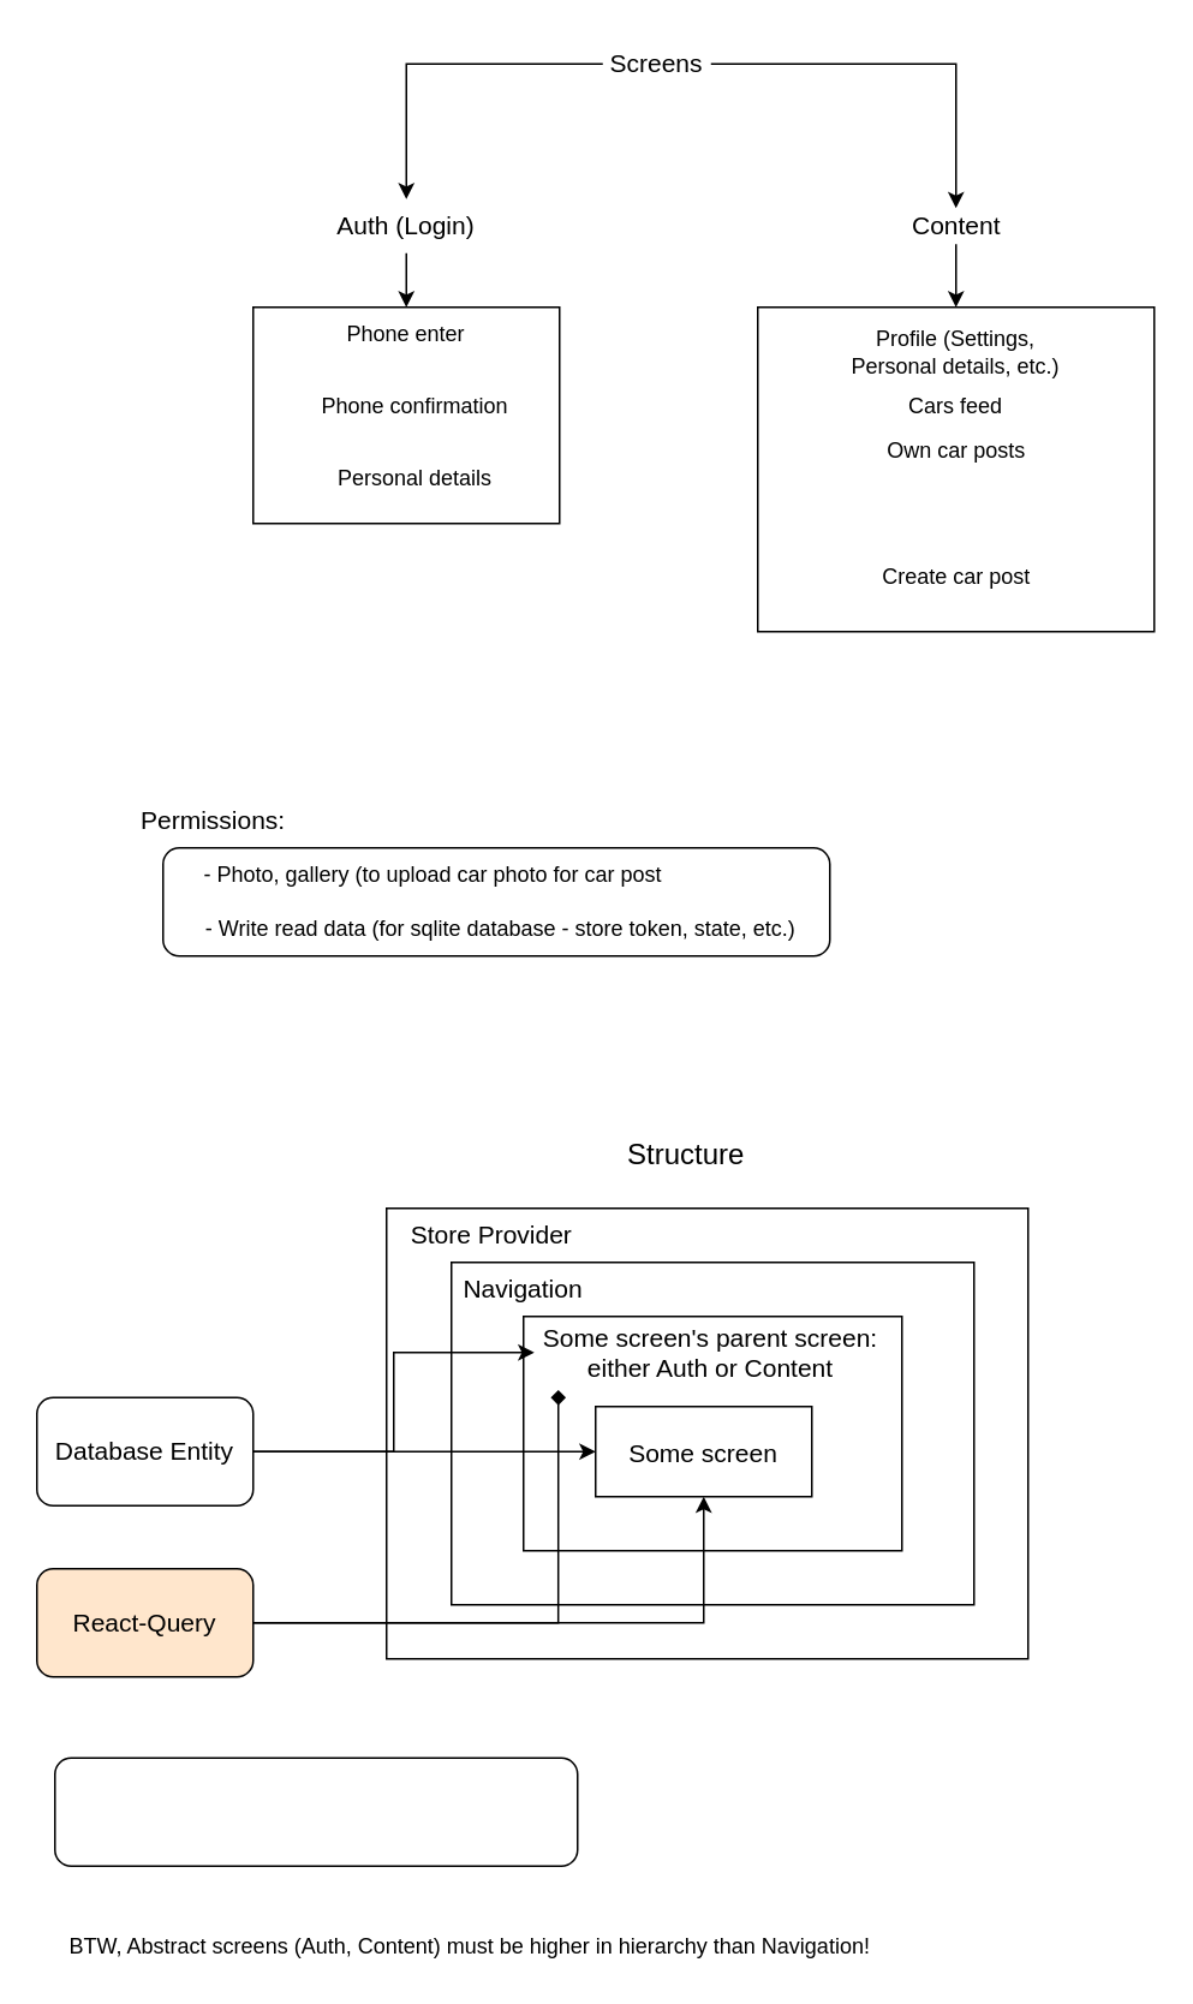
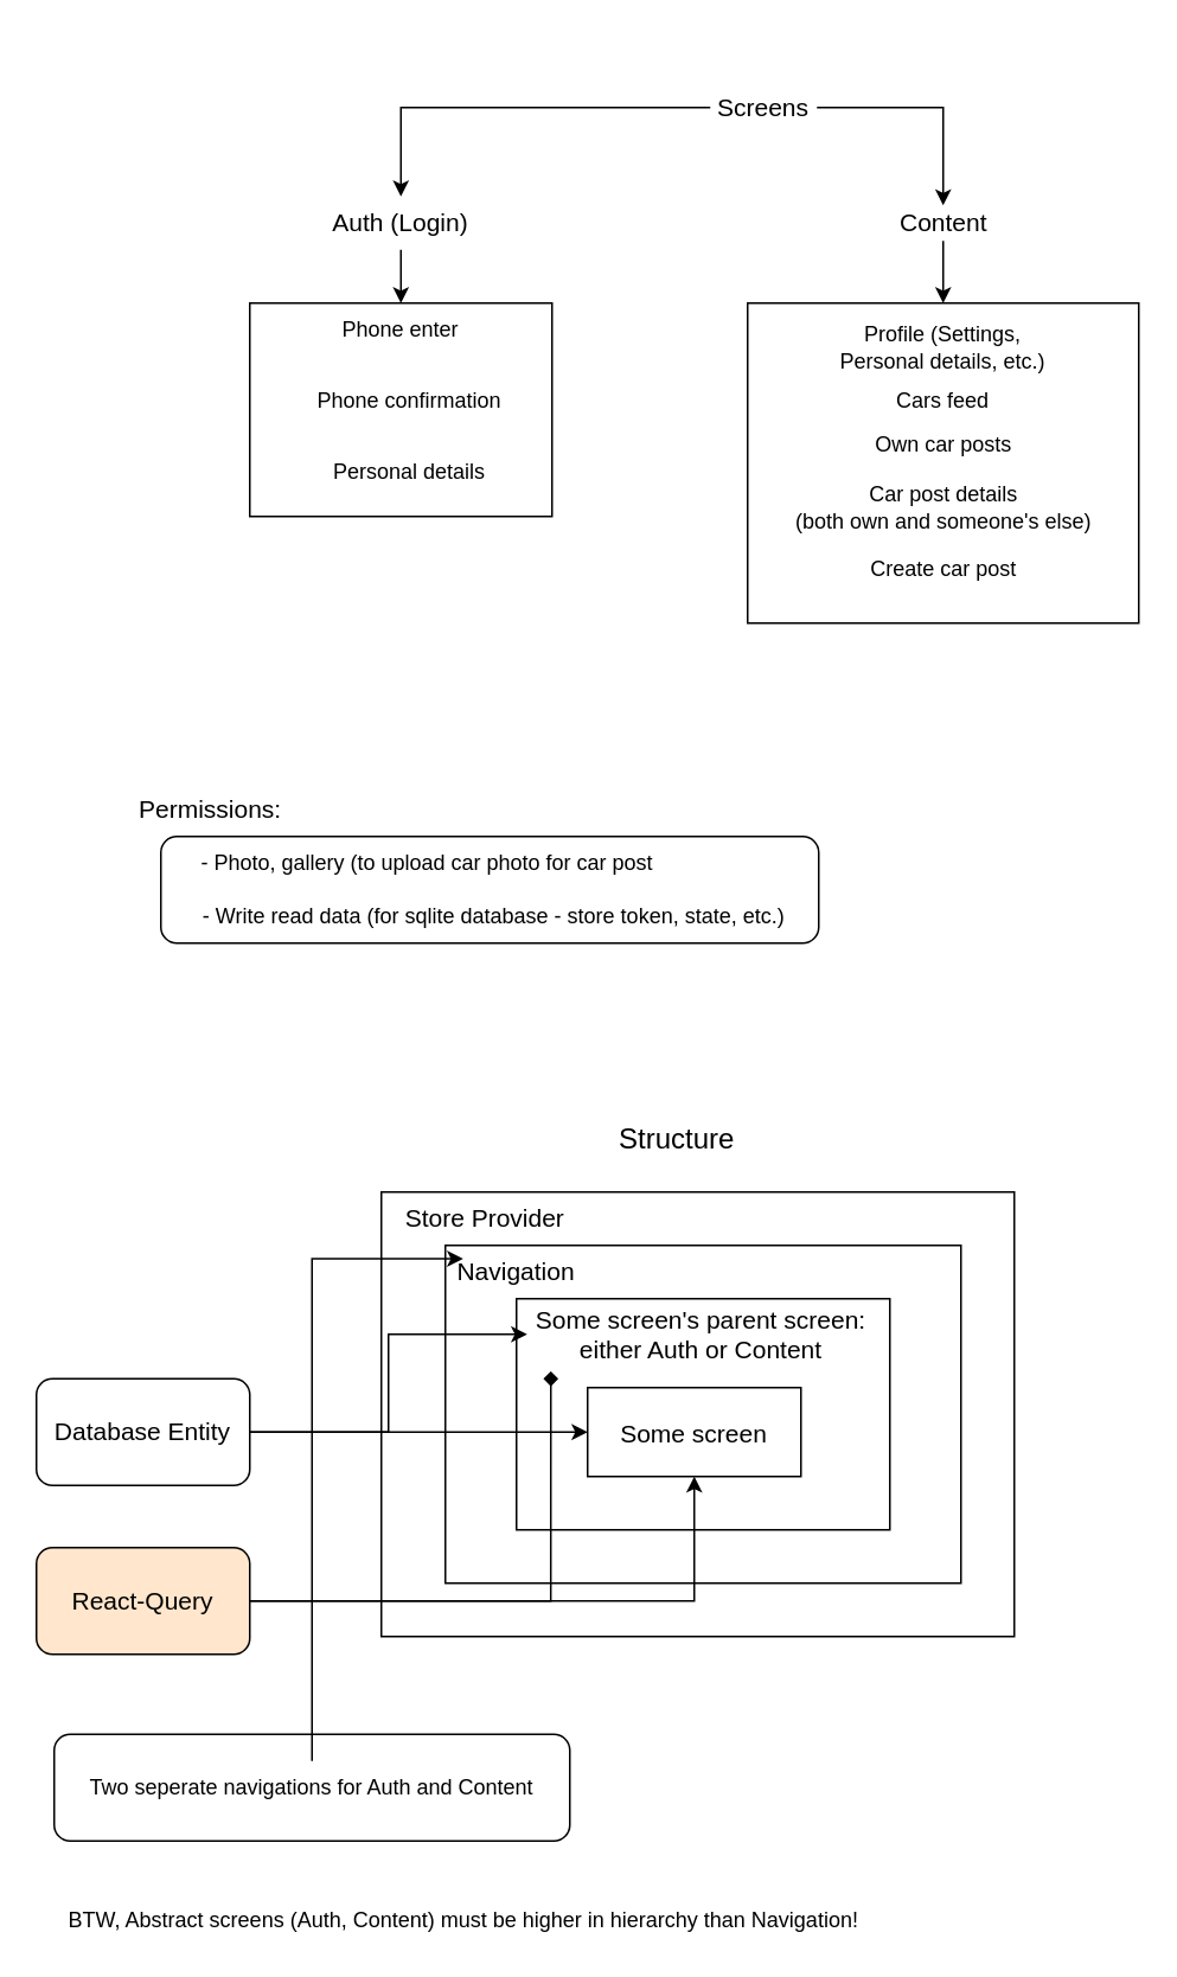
  <mxCell id="0" />
  <mxCell id="1" parent="0" />
  <mxCell id="2" value="" style="rounded=1;whiteSpace=wrap;html=1;" parent="1" vertex="1"><mxGeometry x="30" y="975" width="290" height="60" as="geometry" /></mxCell>
  <mxCell id="3" value="" style="rounded=0;whiteSpace=wrap;html=1;fontSize=14;" parent="1" vertex="1"><mxGeometry x="214" y="670" width="356" height="250" as="geometry" /></mxCell>
  <mxCell id="4" value="" style="rounded=0;whiteSpace=wrap;html=1;fontSize=14;" parent="1" vertex="1"><mxGeometry x="250" y="700" width="290" height="190" as="geometry" /></mxCell>
  <mxCell id="5" value="" style="rounded=0;whiteSpace=wrap;html=1;fontSize=14;" parent="1" vertex="1"><mxGeometry x="290" y="730" width="210" height="130" as="geometry" /></mxCell>
  <mxCell id="6" value="" style="rounded=1;whiteSpace=wrap;html=1;" parent="1" vertex="1"><mxGeometry x="90" y="470" width="370" height="60" as="geometry" /></mxCell>
  <mxCell id="7" value="" style="rounded=0;whiteSpace=wrap;html=1;" parent="1" vertex="1"><mxGeometry x="420" y="170" width="220" height="180" as="geometry" /></mxCell>
  <mxCell id="8" value="" style="rounded=0;whiteSpace=wrap;html=1;" parent="1" vertex="1"><mxGeometry x="140" y="170" width="170" height="120" as="geometry" /></mxCell>
  <mxCell id="9" style="edgeStyle=orthogonalEdgeStyle;rounded=0;orthogonalLoop=1;jettySize=auto;html=1;exitX=0;exitY=0.5;exitDx=0;exitDy=0;entryX=0.5;entryY=0;entryDx=0;entryDy=0;" parent="1" source="11" target="13" edge="1"><mxGeometry relative="1" as="geometry" /></mxCell>
  <mxCell id="10" style="edgeStyle=orthogonalEdgeStyle;rounded=0;orthogonalLoop=1;jettySize=auto;html=1;exitX=1;exitY=0.5;exitDx=0;exitDy=0;" parent="1" source="11" target="15" edge="1"><mxGeometry relative="1" as="geometry" /></mxCell>
- <mxCell id="11" value="&lt;font style=&quot;font-size: 14px&quot;&gt;Screens&lt;/font&gt;" style="text;html=1;strokeColor=none;fillColor=none;align=center;verticalAlign=middle;whiteSpace=wrap;rounded=0;" parent="1" vertex="1"><mxGeometry x="334" y="20" width="60" height="30" as="geometry" /></mxCell>
+ <mxCell id="11" value="&lt;font style=&quot;font-size: 14px&quot;&gt;Screens&lt;/font&gt;" style="text;html=1;strokeColor=none;fillColor=none;align=center;verticalAlign=middle;whiteSpace=wrap;rounded=0;" parent="1" vertex="1"><mxGeometry x="399" y="45" width="60" height="30" as="geometry" /></mxCell>
  <mxCell id="12" style="edgeStyle=orthogonalEdgeStyle;rounded=0;orthogonalLoop=1;jettySize=auto;html=1;exitX=0.5;exitY=1;exitDx=0;exitDy=0;entryX=0.5;entryY=0;entryDx=0;entryDy=0;" parent="1" source="13" target="16" edge="1"><mxGeometry relative="1" as="geometry" /></mxCell>
  <mxCell id="13" value="&lt;font style=&quot;font-size: 14px&quot;&gt;Auth (Login)&lt;/font&gt;" style="text;html=1;strokeColor=none;fillColor=none;align=center;verticalAlign=middle;whiteSpace=wrap;rounded=0;" parent="1" vertex="1"><mxGeometry x="160" y="110" width="130" height="30" as="geometry" /></mxCell>
  <mxCell id="14" style="edgeStyle=orthogonalEdgeStyle;rounded=0;orthogonalLoop=1;jettySize=auto;html=1;entryX=0.5;entryY=0;entryDx=0;entryDy=0;" parent="1" source="15" target="7" edge="1"><mxGeometry relative="1" as="geometry" /></mxCell>
  <mxCell id="15" value="&lt;font style=&quot;font-size: 14px&quot;&gt;Content&lt;/font&gt;" style="text;html=1;align=center;verticalAlign=middle;resizable=0;points=[];autosize=1;strokeColor=none;fillColor=none;" parent="1" vertex="1"><mxGeometry x="500" y="115" width="60" height="20" as="geometry" /></mxCell>
  <mxCell id="16" value="Phone enter" style="text;html=1;strokeColor=none;fillColor=none;align=center;verticalAlign=middle;whiteSpace=wrap;rounded=0;" parent="1" vertex="1"><mxGeometry x="185" y="170" width="80" height="30" as="geometry" /></mxCell>
  <mxCell id="17" value="Phone confirmation" style="text;html=1;strokeColor=none;fillColor=none;align=center;verticalAlign=middle;whiteSpace=wrap;rounded=0;" parent="1" vertex="1"><mxGeometry x="170" y="210" width="120" height="30" as="geometry" /></mxCell>
  <mxCell id="18" value="Personal details" style="text;html=1;strokeColor=none;fillColor=none;align=center;verticalAlign=middle;whiteSpace=wrap;rounded=0;" parent="1" vertex="1"><mxGeometry x="175" y="250" width="110" height="30" as="geometry" /></mxCell>
  <mxCell id="19" value="Profile (Settings, Personal details, etc.)" style="text;html=1;strokeColor=none;fillColor=none;align=center;verticalAlign=middle;whiteSpace=wrap;rounded=0;" parent="1" vertex="1"><mxGeometry x="470" y="180" width="120" height="30" as="geometry" /></mxCell>
  <mxCell id="20" value="Cars feed" style="text;html=1;strokeColor=none;fillColor=none;align=center;verticalAlign=middle;whiteSpace=wrap;rounded=0;" parent="1" vertex="1"><mxGeometry x="475" y="210" width="110" height="30" as="geometry" /></mxCell>
  <mxCell id="21" value="Own car posts" style="text;html=1;align=center;verticalAlign=middle;resizable=0;points=[];autosize=1;strokeColor=none;fillColor=none;" parent="1" vertex="1"><mxGeometry x="485" y="240" width="90" height="20" as="geometry" /></mxCell>
+ <mxCell id="22" value="Car post details &lt;br&gt;(both own and someone's else)" style="text;html=1;align=center;verticalAlign=middle;resizable=0;points=[];autosize=1;strokeColor=none;fillColor=none;" parent="1" vertex="1"><mxGeometry x="440" y="270" width="180" height="30" as="geometry" /></mxCell>
  <mxCell id="23" value="Create car post" style="text;html=1;align=center;verticalAlign=middle;resizable=0;points=[];autosize=1;strokeColor=none;fillColor=none;" parent="1" vertex="1"><mxGeometry x="480" y="310" width="100" height="20" as="geometry" /></mxCell>
  <mxCell id="24" value="&lt;font style=&quot;font-size: 14px&quot;&gt;Permissions:&amp;nbsp;&lt;/font&gt;" style="text;html=1;strokeColor=none;fillColor=none;align=center;verticalAlign=middle;whiteSpace=wrap;rounded=0;" parent="1" vertex="1"><mxGeometry x="90" y="440" width="60" height="30" as="geometry" /></mxCell>
  <mxCell id="25" value="- Photo, gallery (to upload car photo for car post" style="text;html=1;strokeColor=none;fillColor=none;align=center;verticalAlign=middle;whiteSpace=wrap;rounded=0;" parent="1" vertex="1"><mxGeometry x="100" y="470" width="280" height="30" as="geometry" /></mxCell>
  <mxCell id="26" value="- Write read data (for sqlite database - store token, state, etc.)" style="text;html=1;strokeColor=none;fillColor=none;align=center;verticalAlign=middle;whiteSpace=wrap;rounded=0;" parent="1" vertex="1"><mxGeometry x="105" y="500" width="345" height="30" as="geometry" /></mxCell>
  <mxCell id="27" value="&lt;font style=&quot;font-size: 16px&quot;&gt;Structure&lt;/font&gt;" style="text;html=1;align=center;verticalAlign=middle;resizable=0;points=[];autosize=1;strokeColor=none;fillColor=none;fontSize=14;" parent="1" vertex="1"><mxGeometry x="340" y="630" width="80" height="20" as="geometry" /></mxCell>
  <mxCell id="28" value="&lt;font style=&quot;font-size: 14px&quot;&gt;Some screen&lt;/font&gt;" style="rounded=0;whiteSpace=wrap;html=1;fontSize=16;" parent="1" vertex="1"><mxGeometry x="330" y="780" width="120" height="50" as="geometry" /></mxCell>
  <mxCell id="29" value="Some screen's parent screen: either Auth or Content" style="text;html=1;strokeColor=none;fillColor=none;align=center;verticalAlign=middle;whiteSpace=wrap;rounded=0;fontSize=14;" parent="1" vertex="1"><mxGeometry x="296" y="730" width="196" height="40" as="geometry" /></mxCell>
  <mxCell id="30" value="Navigation" style="text;html=1;strokeColor=none;fillColor=none;align=center;verticalAlign=middle;whiteSpace=wrap;rounded=0;fontSize=14;" parent="1" vertex="1"><mxGeometry x="260" y="700" width="60" height="30" as="geometry" /></mxCell>
  <mxCell id="31" value="Store Provider" style="text;html=1;strokeColor=none;fillColor=none;align=center;verticalAlign=middle;whiteSpace=wrap;rounded=0;fontSize=14;" parent="1" vertex="1"><mxGeometry x="225" y="670" width="95" height="30" as="geometry" /></mxCell>
  <mxCell id="32" style="edgeStyle=orthogonalEdgeStyle;rounded=0;orthogonalLoop=1;jettySize=auto;html=1;exitX=1;exitY=0.5;exitDx=0;exitDy=0;fontSize=14;" parent="1" source="34" target="28" edge="1"><mxGeometry relative="1" as="geometry" /></mxCell>
  <mxCell id="33" style="edgeStyle=orthogonalEdgeStyle;rounded=0;orthogonalLoop=1;jettySize=auto;html=1;entryX=0;entryY=0.5;entryDx=0;entryDy=0;fontSize=14;" parent="1" source="34" target="29" edge="1"><mxGeometry relative="1" as="geometry" /></mxCell>
  <mxCell id="34" value="Database Entity" style="rounded=1;whiteSpace=wrap;html=1;fontSize=14;" parent="1" vertex="1"><mxGeometry x="20" y="775" width="120" height="60" as="geometry" /></mxCell>
  <mxCell id="35" style="edgeStyle=orthogonalEdgeStyle;rounded=0;orthogonalLoop=1;jettySize=auto;html=1;exitX=1;exitY=0.5;exitDx=0;exitDy=0;entryX=0.5;entryY=1;entryDx=0;entryDy=0;fontSize=14;" parent="1" source="37" target="28" edge="1"><mxGeometry relative="1" as="geometry" /></mxCell>
  <mxCell id="36" style="edgeStyle=orthogonalEdgeStyle;rounded=0;orthogonalLoop=1;jettySize=auto;html=1;exitX=1;exitY=0.5;exitDx=0;exitDy=0;entryX=0.068;entryY=1.021;entryDx=0;entryDy=0;entryPerimeter=0;fontSize=14;endArrow=diamond;" parent="1" source="37" target="29" edge="1"><mxGeometry relative="1" as="geometry" /></mxCell>
  <mxCell id="37" value="React-Query" style="rounded=1;whiteSpace=wrap;html=1;fontSize=14;fillColor=#ffe6cc;" parent="1" vertex="1"><mxGeometry x="20" y="870" width="120" height="60" as="geometry" /></mxCell>
+ <mxCell id="38" style="edgeStyle=orthogonalEdgeStyle;rounded=0;orthogonalLoop=1;jettySize=auto;html=1;entryX=0;entryY=0.25;entryDx=0;entryDy=0;" parent="1" source="39" target="30" edge="1"><mxGeometry relative="1" as="geometry" /></mxCell>
+ <mxCell id="39" value="Two seperate navigations for Auth and Content" style="text;html=1;strokeColor=none;fillColor=none;align=center;verticalAlign=middle;whiteSpace=wrap;rounded=0;" parent="1" vertex="1"><mxGeometry x="30" y="990" width="290" height="30" as="geometry" /></mxCell>
  <mxCell id="40" value="BTW, Abstract screens (Auth, Content) must be higher in hierarchy than Navigation!" style="text;html=1;align=center;verticalAlign=middle;resizable=0;points=[];autosize=1;strokeColor=none;fillColor=none;" parent="1" vertex="1"><mxGeometry x="30" y="1070" width="460" height="20" as="geometry" /></mxCell>
